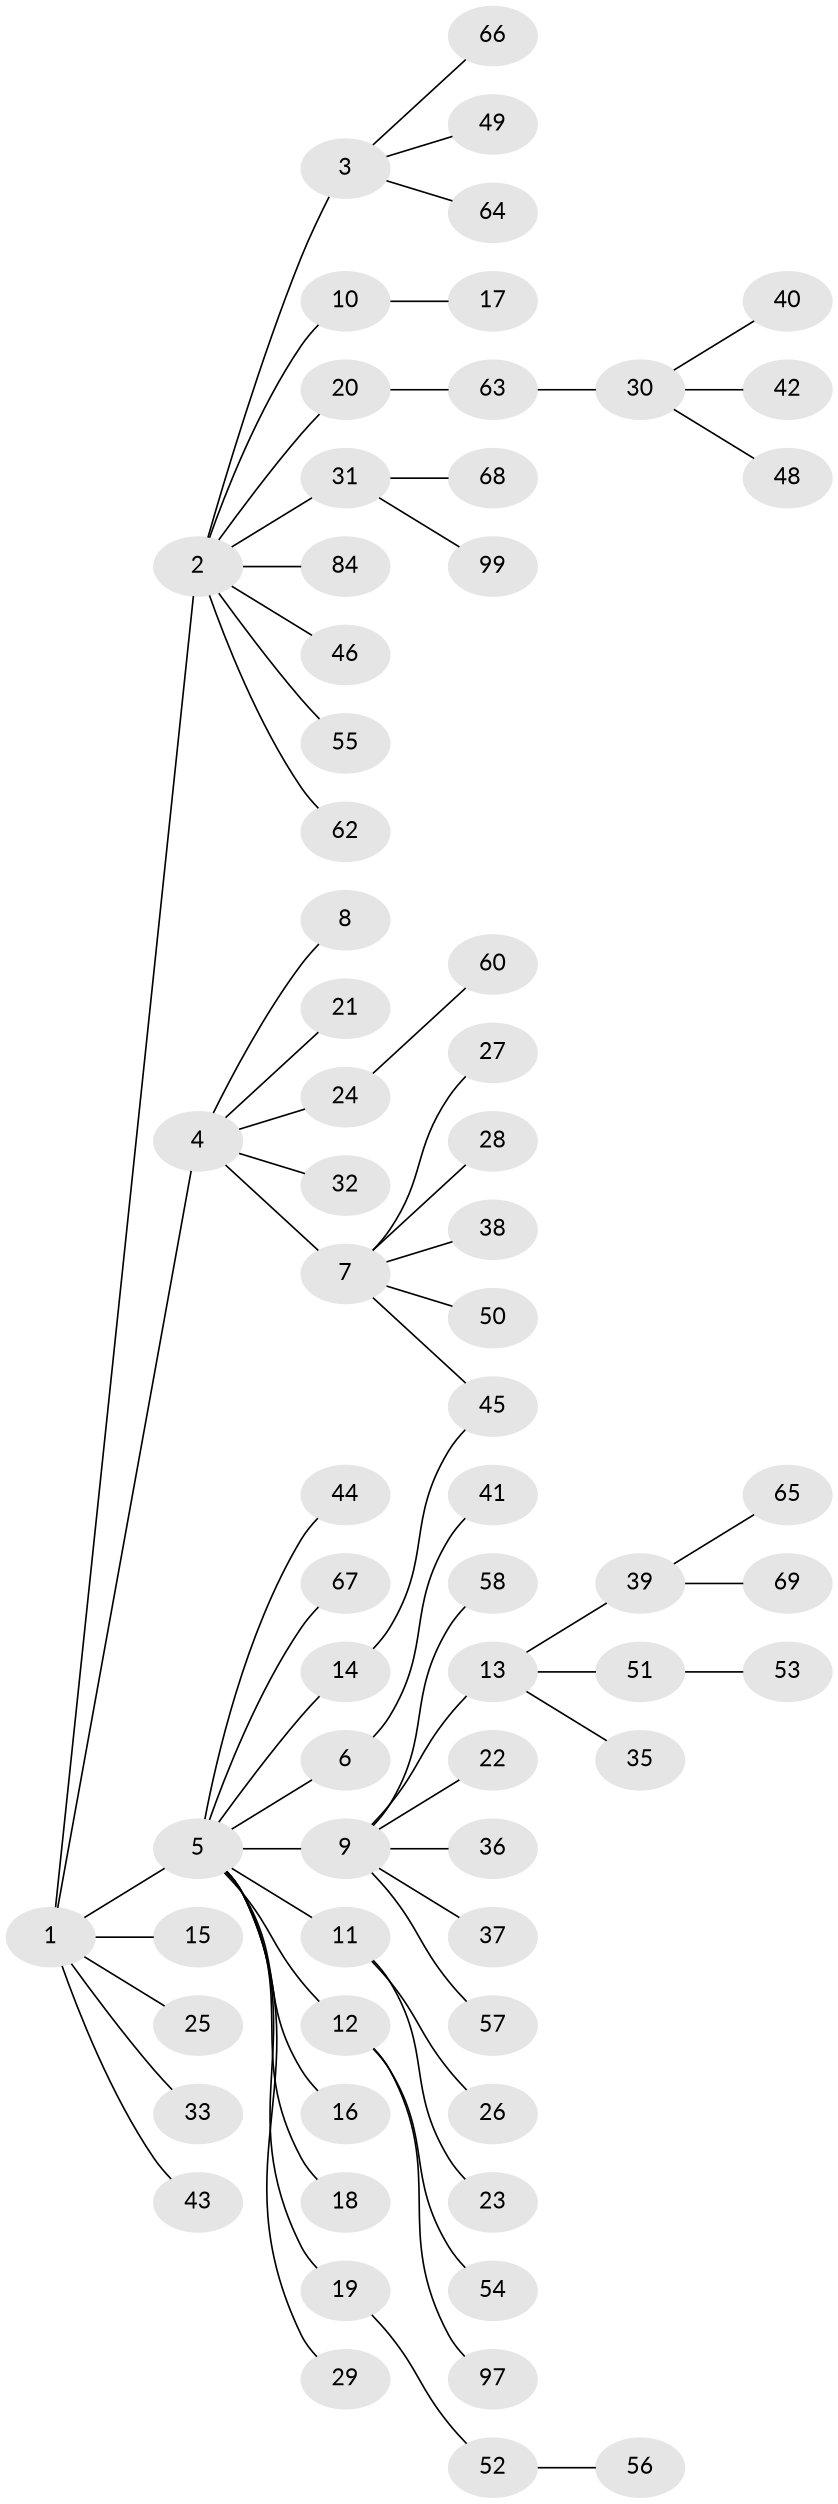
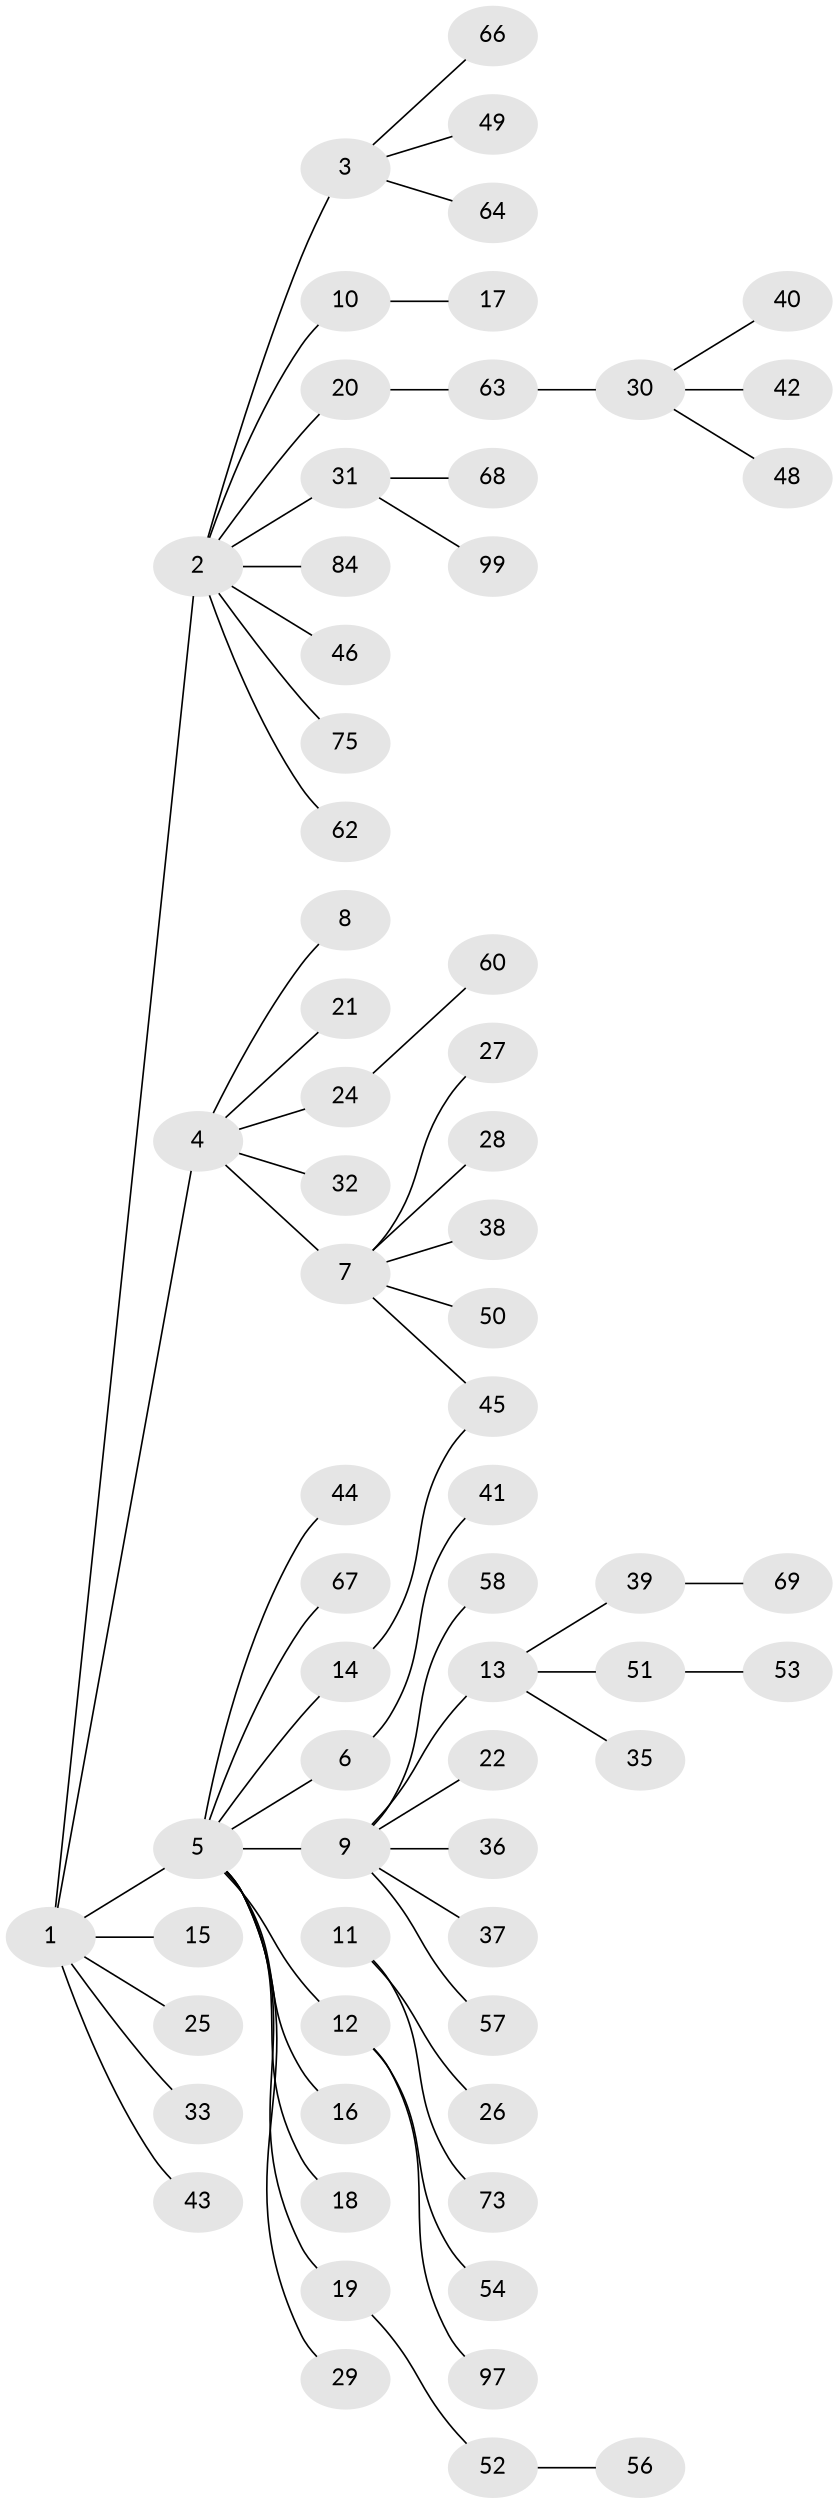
  graph {
    fontname=Lato
    rankdir=LR
    node [color=gray90 fontname=Lato style=filled]
    edge [fontname=Lato]
    1
    2
    4
    5
    15
    25
    33
    43
    3
    10
    20
    31
    n13 [label=84]
    46
-   55
+   55 [label=75]
    62
    7
    8
    21
    24
    32
    6
    9
    11
    12
    14
    16
    18
    19
    29
    44
    67
    49
    64
    66
    17
    63
    n38 [label=99]
    68
    27
    28
    38
    45
    50
    60
    41
    13
    22
    36
    37
    57
    58
-   23
+   23 [label=73]
    26
    n55 [label=97]
    54
    52
    35
    39
    51
-   65
    69
    53
    30
    40
    42
    48
    56
    1 -- 2
    1 -- 4
    1 -- 5
    1 -- 15
    1 -- 25
    1 -- 33
    1 -- 43
    2 -- 3
    2 -- 10
    2 -- 20
    2 -- 31
    2 -- n13
    2 -- 46
    2 -- 55
    2 -- 62
    4 -- 7
    4 -- 8
    4 -- 21
    4 -- 24
    4 -- 32
    5 -- 6
    5 -- 9
-   5 -- 11
    5 -- 12
    5 -- 14
    5 -- 16
    5 -- 18
    5 -- 19
    5 -- 29
    5 -- 44
    5 -- 67
    3 -- 49
    3 -- 64
    3 -- 66
    10 -- 17
    20 -- 63
    31 -- n38
    31 -- 68
    7 -- 27
    7 -- 28
    7 -- 38
    7 -- 45
    7 -- 50
    24 -- 60
    6 -- 41
    9 -- 13
    9 -- 22
    9 -- 36
    9 -- 37
    9 -- 57
    9 -- 58
    11 -- 23
    11 -- 26
    12 -- n55
    12 -- 54
    14 -- 45
    19 -- 52
    63 -- 30
    13 -- 35
    13 -- 39
    13 -- 51
    52 -- 56
-   39 -- 65
    39 -- 69
    51 -- 53
    30 -- 40
    30 -- 42
    30 -- 48
  }
